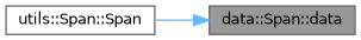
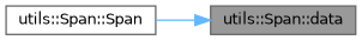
  digraph {
    rankdir=RL
    node [fontname=Helvetica fontsize=10 shape=box style=filled]
-   n1 [color=gray40 fillcolor=grey60 fontcolor=black height=0.2 label="data::Span::data" width=0.4]
+   n1 [color=gray40 fillcolor=grey60 fontcolor=black height=0.2 label="utils::Span::data" width=0.4]
    n2 [color=grey40 fillcolor=white height=0.2 label="utils::Span::Span" width=0.4]
    n1 -> n2 [color=steelblue1 dir=back fontname=Helvetica fontsize=10 labelfontname=Helvetica labelfontsize=10 style=solid]
  }
